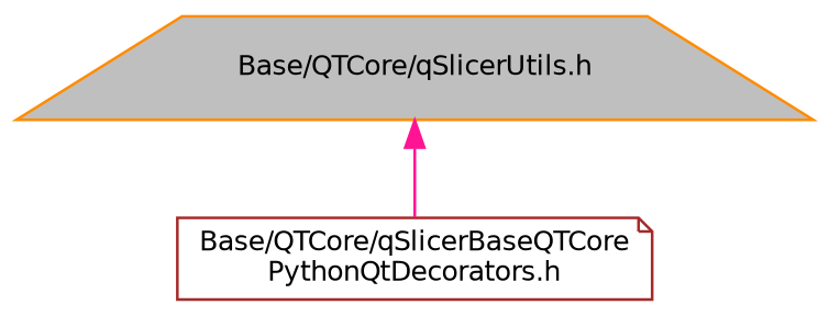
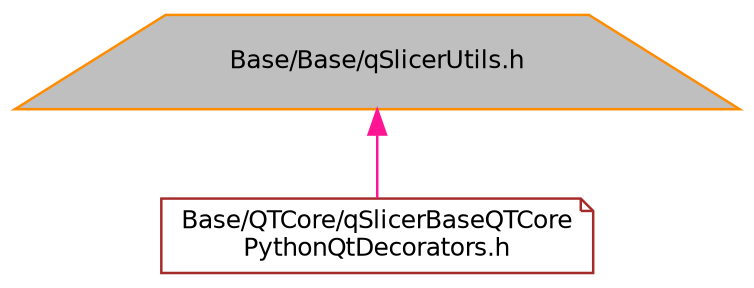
  digraph {
    node [fontname=Helvetica fontsize=10]
-   n1 [color=darkorange fillcolor=grey75 fontcolor=black height=0.2 label="Base/QTCore/qSlicerUtils.h" shape=trapezium style=filled width=0.4]
+   n1 [color=darkorange fillcolor=grey75 fontcolor=black height=0.2 label="Base/Base/qSlicerUtils.h" shape=trapezium style=filled width=0.4]
    n2 [color=brown height=0.2 label="Base/QTCore/qSlicerBaseQTCore\lPythonQtDecorators.h" shape=note width=0.4]
    n1 -> n2 [color=deeppink dir=back fontname=Helvetica fontsize=10 labelfontname=Helvetica labelfontsize=10 style=solid]
  }
